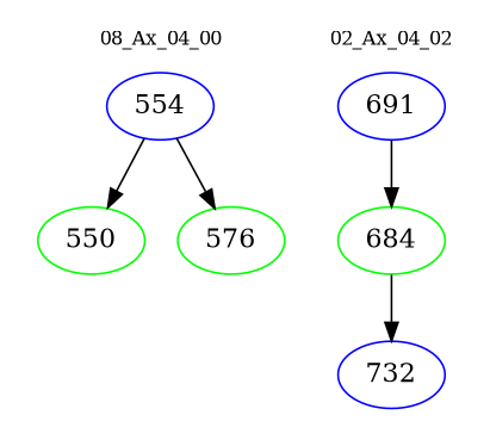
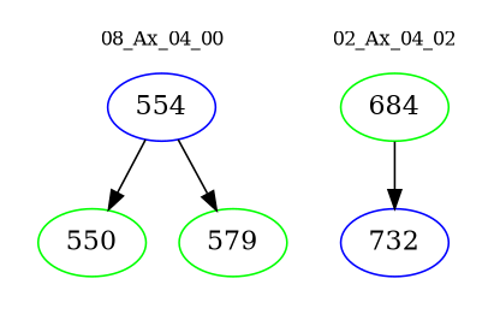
  digraph {
    node [color=blue]
    edge [color=black]
    n1 [label=554]
    n2 [color=green label=550]
-   n3 [color=green label=576]
-   n4 [label=691]
+   n3 [color=green label=579]
    n5 [color=green label=684]
    n6 [label=732]
    subgraph cluster_1 {
      color=white
      fontsize=10
      label="08_Ax_04_00"
      n1
      n2
      n3
    }
    subgraph cluster_2 {
      color=white
      fontsize=10
      label="02_Ax_04_02"
-     n4
      n5
      n6
    }
    n1 -> n2
    n1 -> n3
-   n4 -> n5
    n5 -> n6
  }
